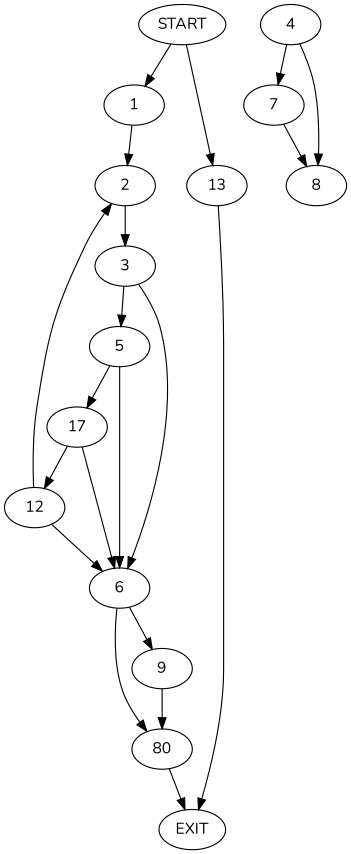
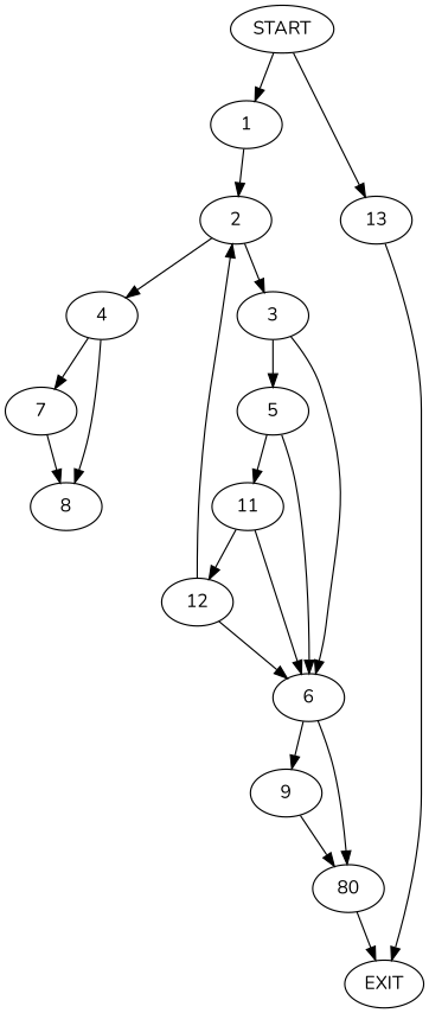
  digraph {
    fontname=Nunito
    node [fontname=Nunito]
    edge [fontname=Nunito]
    n1 [label=START]
    1
    13
    2
    n5 [label=EXIT]
    3
    4
    5
    6
    7
    8
-   11 [label=17]
+   11
    9
    n14 [label=80]
    12
    n1 -> 1
    n1 -> 13
    1 -> 2
    13 -> n5
    2 -> 3
+   2 -> 4
    3 -> 5
    3 -> 6
    4 -> 7
    4 -> 8
    5 -> 6
    5 -> 11
    6 -> 9
    6 -> n14
    7 -> 8
    11 -> 6
    11 -> 12
    9 -> n14
    n14 -> n5
    12 -> 2
    12 -> 6
  }
